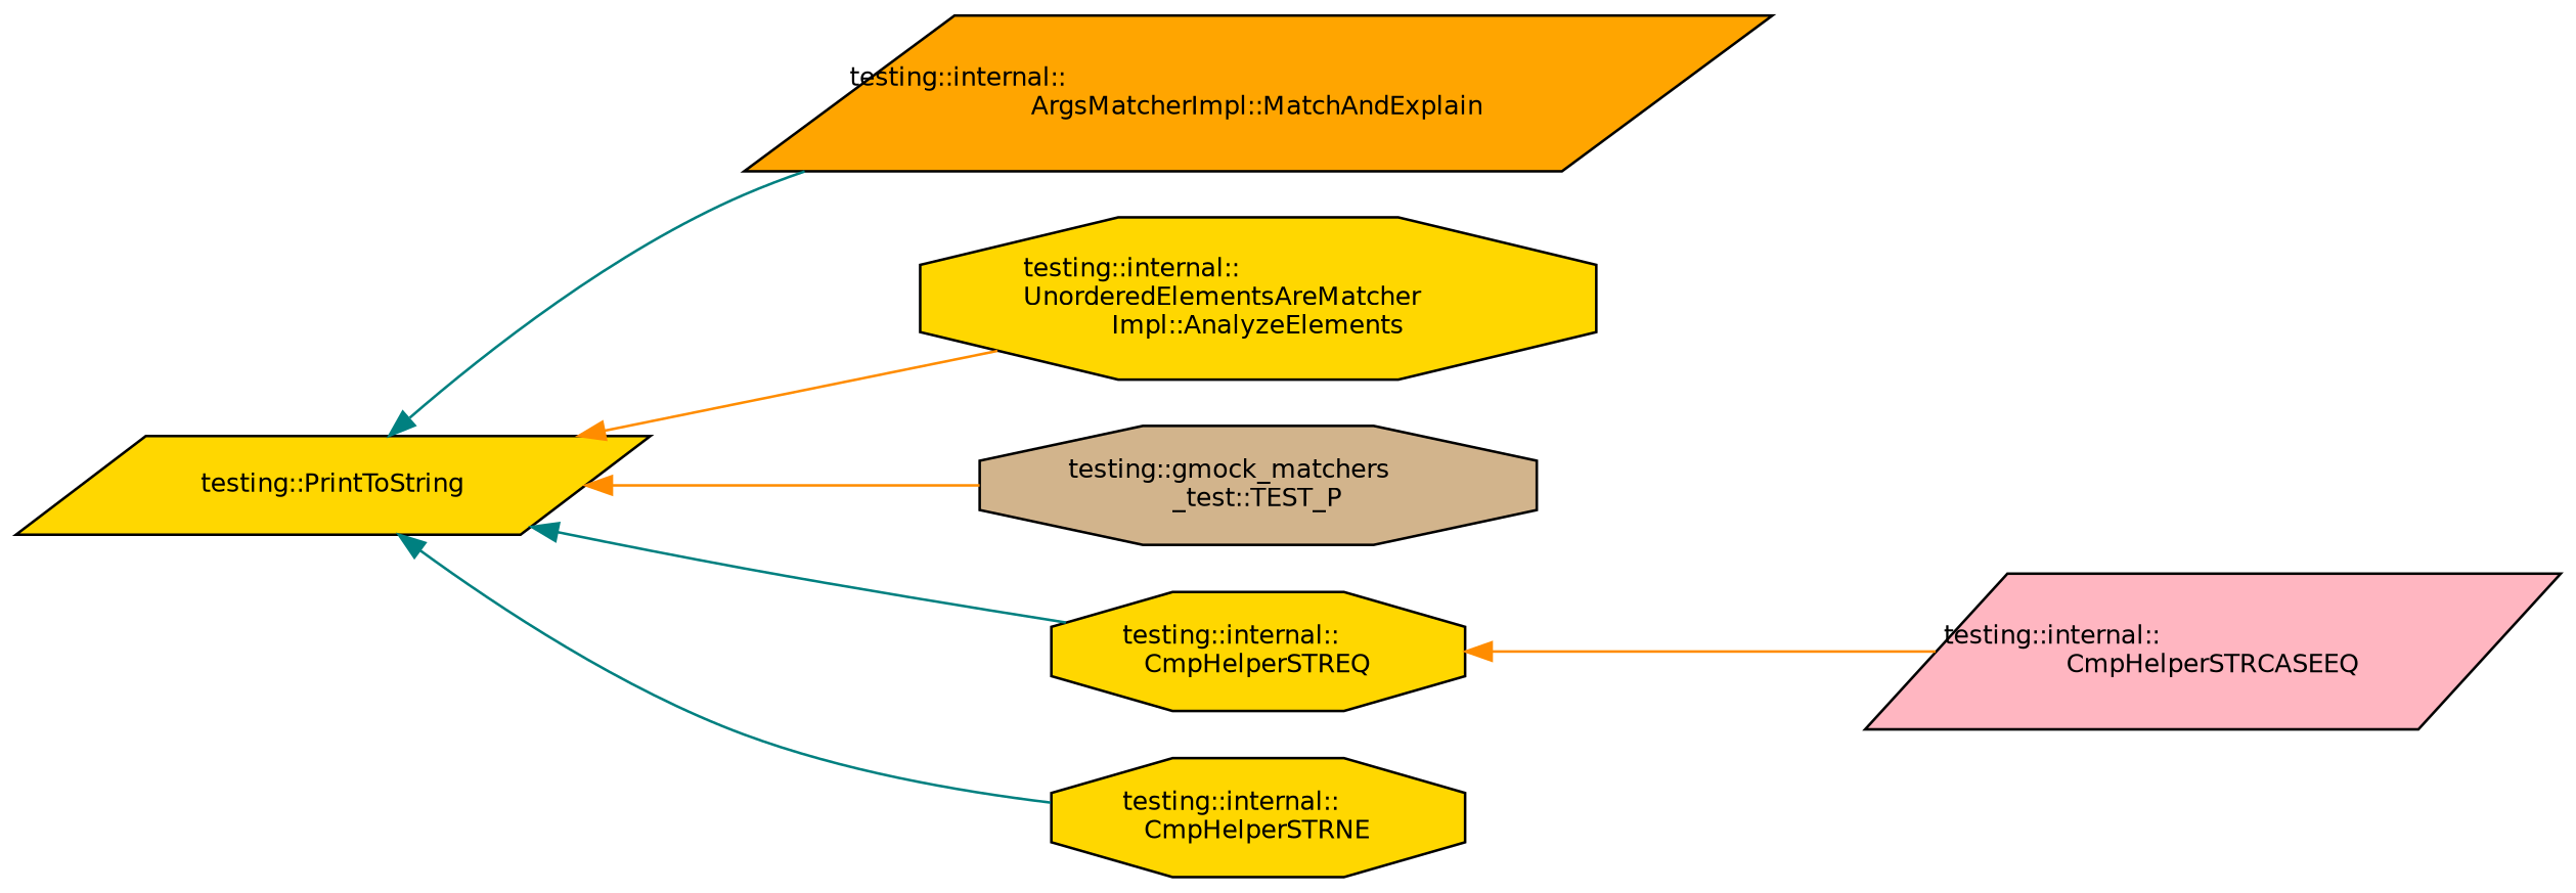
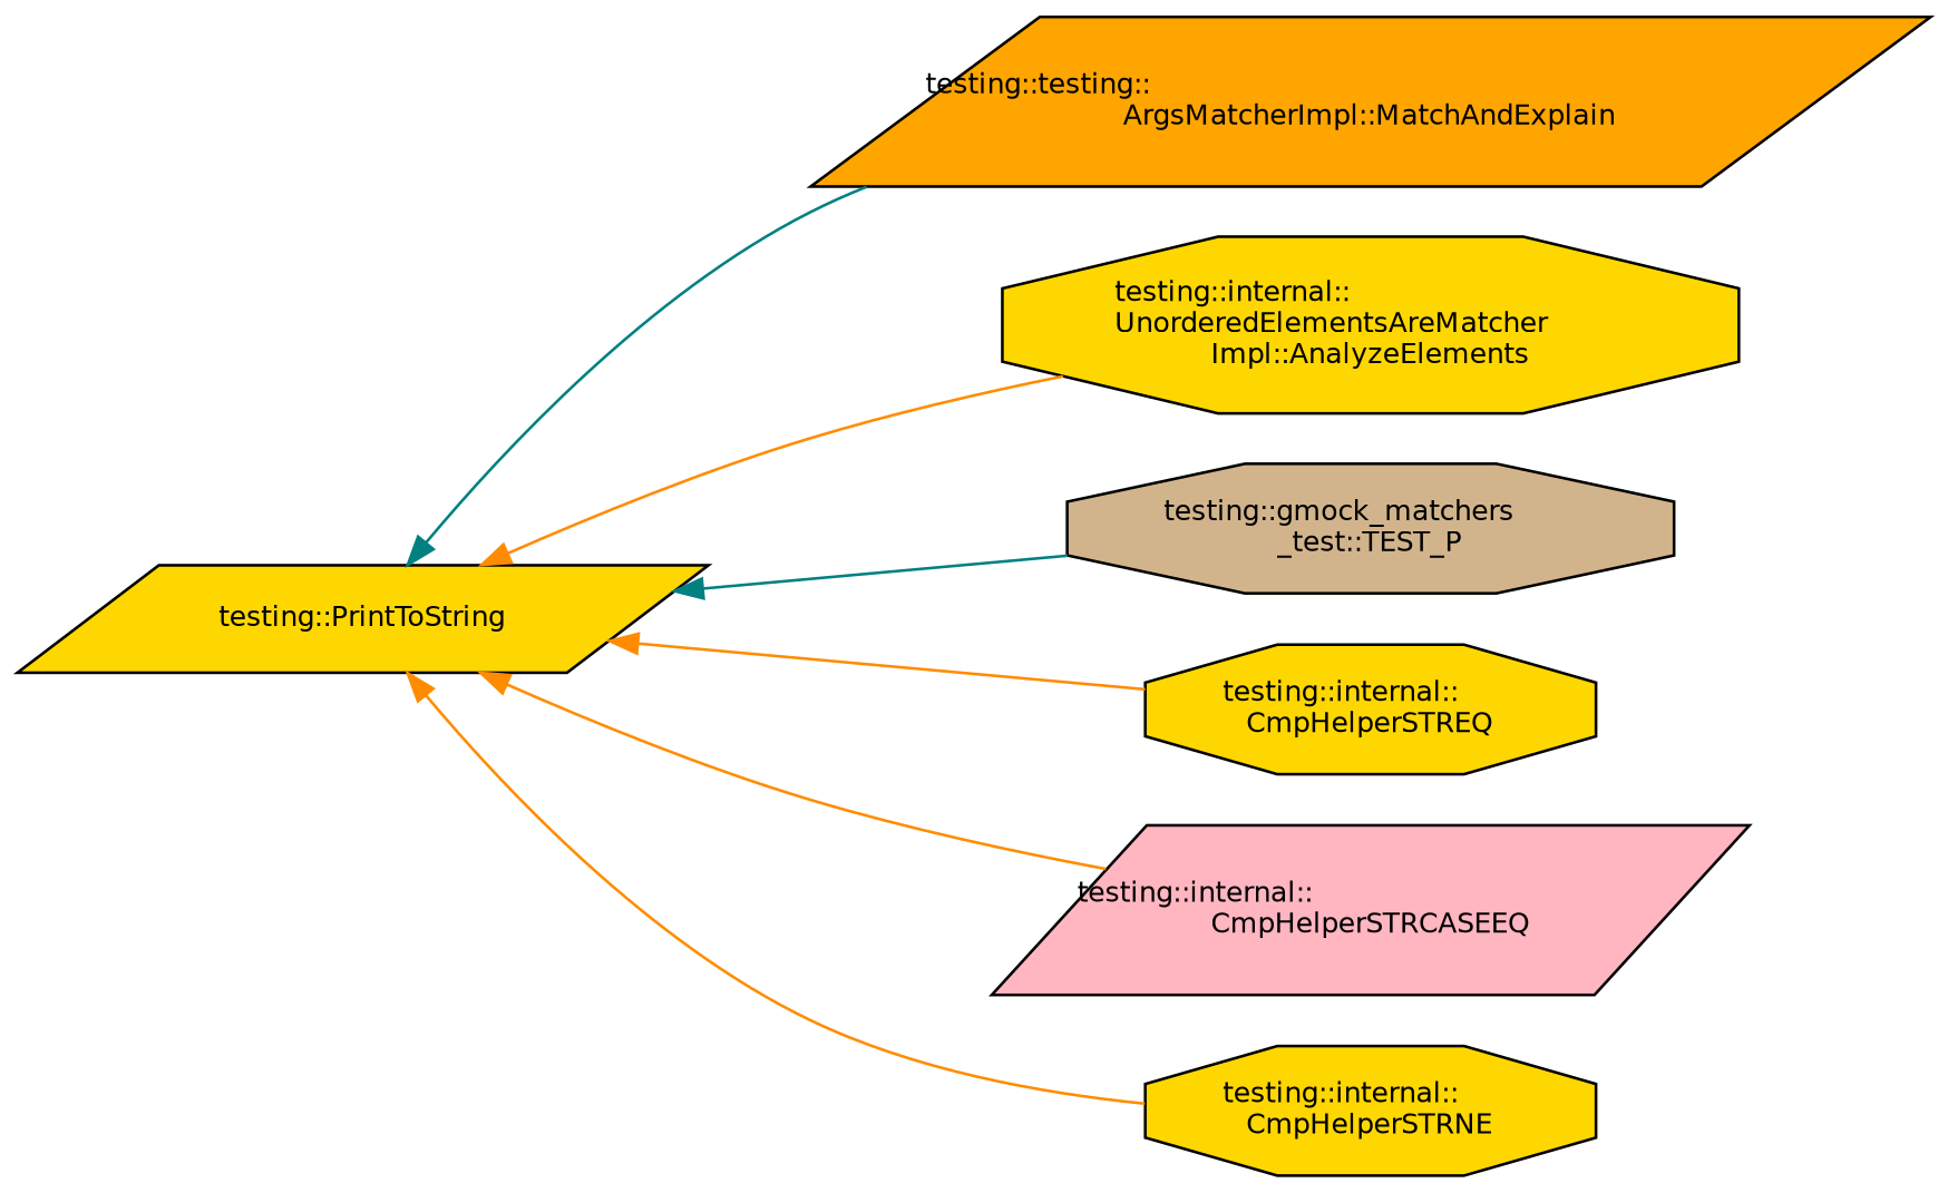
  digraph {
    rankdir=LR
    node [color=black fillcolor=gold fontname=Helvetica fontsize=10 shape=octagon style=filled]
    edge [color=teal dir=back fontname=Helvetica fontsize=10 labelfontname=Helvetica labelfontsize=10 style=solid]
    n1 [fontcolor=black height=0.2 label="testing::PrintToString" shape=parallelogram width=0.4]
-   n2 [fillcolor=orange height=0.2 label="testing::internal::\lArgsMatcherImpl::MatchAndExplain" shape=parallelogram width=0.4]
+   n2 [fillcolor=orange height=0.2 label="testing::testing::\lArgsMatcherImpl::MatchAndExplain" shape=parallelogram width=0.4]
    n3 [height=0.2 label="testing::internal::\lUnorderedElementsAreMatcher\lImpl::AnalyzeElements" width=0.4]
    n4 [fillcolor=tan height=0.2 label="testing::gmock_matchers\l_test::TEST_P" width=0.4]
    n5 [height=0.2 label="testing::internal::\lCmpHelperSTREQ" width=0.4]
    n6 [fillcolor=lightpink height=0.2 label="testing::internal::\lCmpHelperSTRCASEEQ" shape=parallelogram width=0.4]
    n7 [height=0.2 label="testing::internal::\lCmpHelperSTRNE" width=0.4]
    n1 -> n2
    n1 -> n3 [color=darkorange]
-   n1 -> n4 [color=darkorange]
-   n1 -> n5
-   n5 -> n6 [color=darkorange]
-   n1 -> n7
+   n1 -> n4
+   n1 -> n5 [color=darkorange]
+   n1 -> n6 [color=darkorange]
+   n1 -> n7 [color=darkorange]
  }
